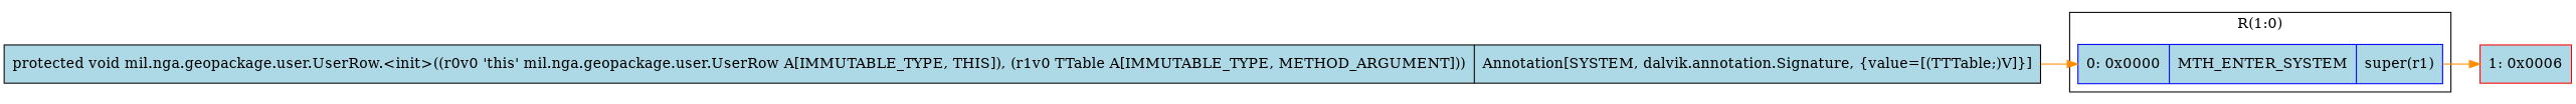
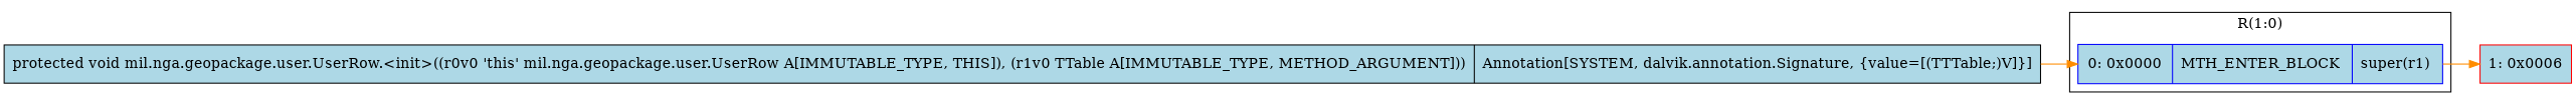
  digraph {
    rankdir=LR
    node [shape=record style=filled fillcolor=lightblue]
    edge [color=darkorange]
-   n1 [color=blue label="{0\:\ 0x0000|MTH_ENTER_SYSTEM\l|super(r1)\l}"]
+   n1 [color=blue label="{0\:\ 0x0000|MTH_ENTER_BLOCK\l|super(r1)\l}"]
    n2 [color=red label="{1\:\ 0x0006}"]
    n3 [label="{protected void mil.nga.geopackage.user.UserRow.\<init\>((r0v0 'this' mil.nga.geopackage.user.UserRow A[IMMUTABLE_TYPE, THIS]), (r1v0 TTable A[IMMUTABLE_TYPE, METHOD_ARGUMENT]))  | Annotation[SYSTEM, dalvik.annotation.Signature, \{value=[(TTTable;)V]\}]\l}"]
    subgraph cluster_1 {
      label="R(1:0)"
      n1
    }
    n1 -> n2
    n3 -> n1
  }
